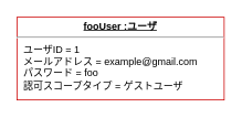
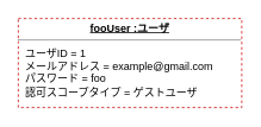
  <mxCell id="0" />
  <mxCell id="1" parent="0" />
- <mxCell id="2" value="&lt;p style=&quot;margin: 0px ; margin-top: 4px ; text-align: center ; text-decoration: underline&quot;&gt;&lt;b&gt;fooUser :ユーザ&lt;/b&gt;&lt;/p&gt;&lt;hr&gt;&lt;p style=&quot;margin: 0px ; margin-left: 8px&quot;&gt;ユーザID = 1&lt;/p&gt;&lt;p style=&quot;margin: 0px ; margin-left: 8px&quot;&gt;メールアドレス = example@gmail.com&lt;br&gt;パスワード = foo&lt;/p&gt;&lt;p style=&quot;margin: 0px ; margin-left: 8px&quot;&gt;認可スコープタイプ = ゲストユーザ&lt;/p&gt;&lt;p style=&quot;margin: 0px ; margin-left: 8px&quot;&gt;&lt;br&gt;&lt;/p&gt;" style="verticalAlign=top;align=left;overflow=fill;fontSize=12;fontFamily=Helvetica;html=1;strokeColor=#CC0000;strokeWidth=1;" parent="1" vertex="1"><mxGeometry x="20" y="20" width="250" height="100" as="geometry" /></mxCell>
+ <mxCell id="2" value="&lt;p style=&quot;margin: 0px ; margin-top: 4px ; text-align: center ; text-decoration: underline&quot;&gt;&lt;b&gt;fooUser :ユーザ&lt;/b&gt;&lt;/p&gt;&lt;hr&gt;&lt;p style=&quot;margin: 0px ; margin-left: 8px&quot;&gt;ユーザID = 1&lt;/p&gt;&lt;p style=&quot;margin: 0px ; margin-left: 8px&quot;&gt;メールアドレス = example@gmail.com&lt;br&gt;パスワード = foo&lt;/p&gt;&lt;p style=&quot;margin: 0px ; margin-left: 8px&quot;&gt;認可スコープタイプ = ゲストユーザ&lt;/p&gt;&lt;p style=&quot;margin: 0px ; margin-left: 8px&quot;&gt;&lt;br&gt;&lt;/p&gt;" style="verticalAlign=top;align=left;overflow=fill;fontSize=12;fontFamily=Helvetica;html=1;strokeColor=#CC0000;strokeWidth=1;dashed=1;" parent="1" vertex="1"><mxGeometry x="20" y="20" width="250" height="100" as="geometry" /></mxCell>
